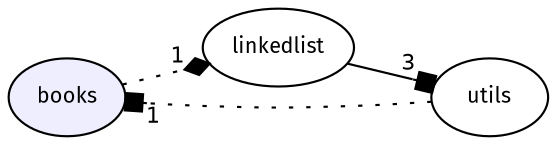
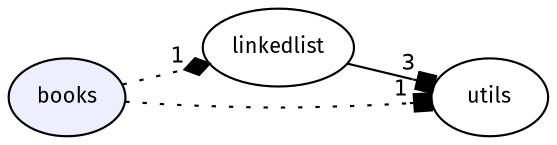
  digraph {
    compound=true
    fontname="Fira Sans"
    rankdir=LR
    node [fontname="Fira Sans" fontsize=10 shape=ellipse]
    edge [arrowhead=box fontname="Fira Sans" headlabel=1 labeldistance=1.5 labelfontname=Helvetica labelfontsize=10 style=dotted]
    n1 [fillcolor="#eeeeff" label=books pencolor=black style=filled]
    n2 [label=linkedlist]
    n3 [label=utils]
    n1 -> n2 [arrowhead=diamond]
-   n3 -> n1
+   n1 -> n3
    n2 -> n3 [headlabel=3 style=solid]
  }
